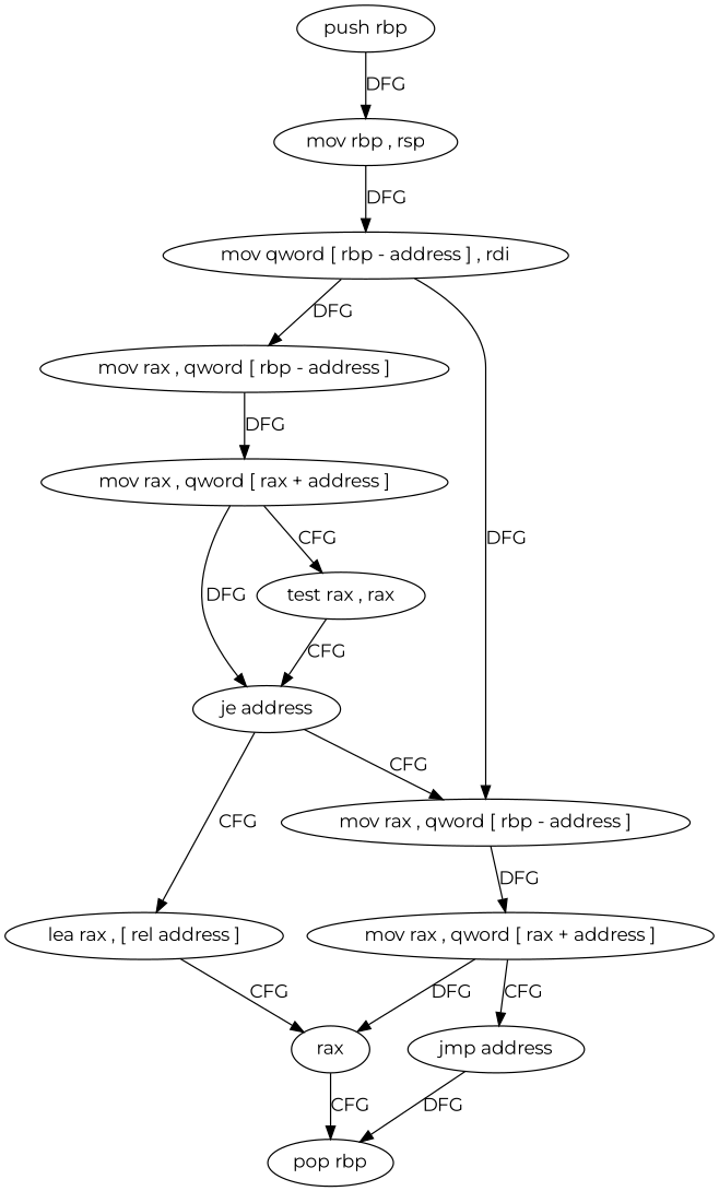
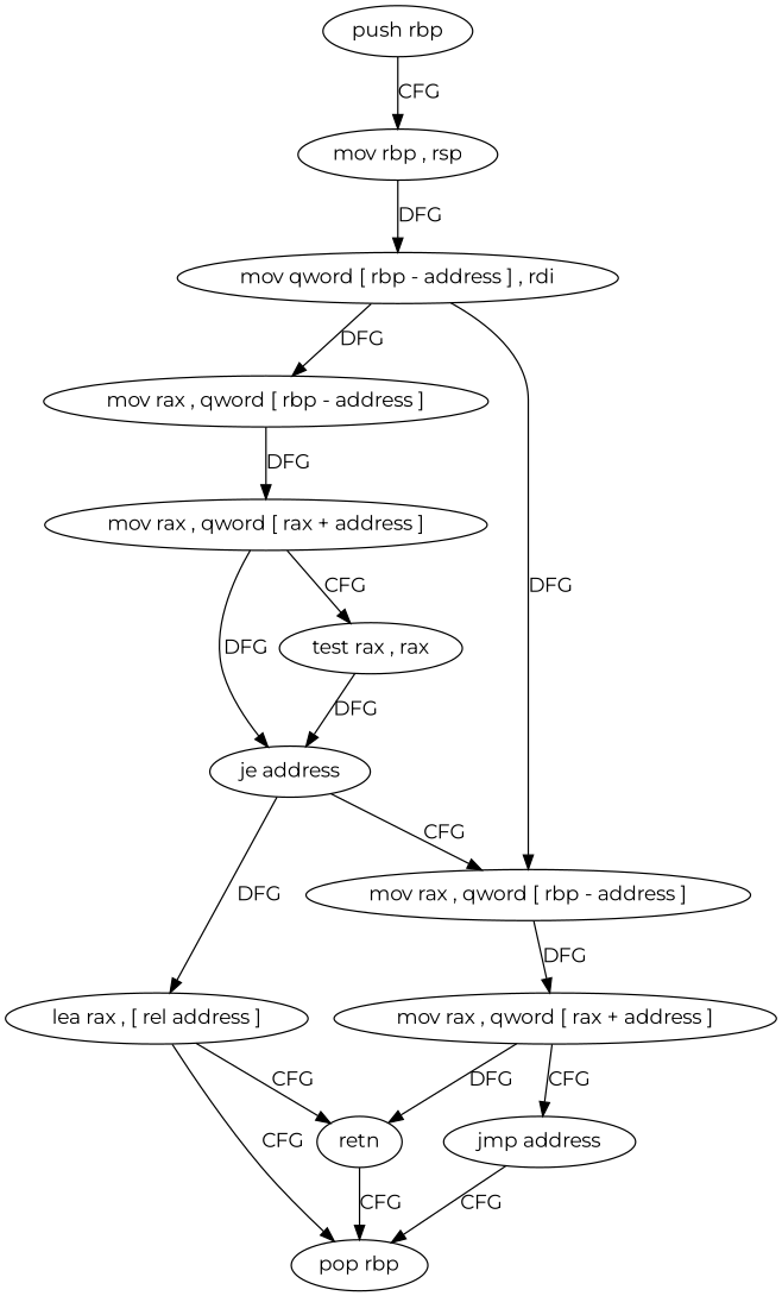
  digraph {
    fontname=Montserrat
    node [fontname=Montserrat]
    edge [fontname=Montserrat]
    n1 [label="push rbp"]
    n2 [label="mov rbp , rsp"]
    n3 [label="mov qword [ rbp - address ] , rdi"]
    n4 [label="mov rax , qword [ rbp - address ]"]
    n5 [label="mov rax , qword [ rbp - address ]"]
    n6 [label="mov rax , qword [ rax + address ]"]
    n7 [label="mov rax , qword [ rax + address ]"]
    n8 [label="test rax , rax"]
    n9 [label="je address"]
    n10 [label="lea rax , [ rel address ]"]
    n11 [label="pop rbp"]
-   n12 [label=rax]
+   n12 [label=retn]
    n13 [label="jmp address"]
-   n1 -> n2 [label=DFG]
+   n1 -> n2 [label=CFG]
    n2 -> n3 [label=DFG]
    n3 -> n4 [label=DFG]
    n3 -> n5 [label=DFG]
    n4 -> n6 [label=DFG]
    n5 -> n7 [label=DFG]
    n6 -> n8 [label=CFG]
    n6 -> n9 [label=DFG]
    n7 -> n12 [label=DFG]
    n7 -> n13 [label=CFG]
-   n8 -> n9 [label=CFG]
+   n8 -> n9 [label=DFG]
    n9 -> n5 [label=CFG]
-   n9 -> n10 [label=CFG]
+   n9 -> n10 [label=DFG]
+   n10 -> n11 [label=CFG]
    n10 -> n12 [label=CFG]
    n12 -> n11 [label=CFG]
-   n13 -> n11 [label=DFG]
+   n13 -> n11 [label=CFG]
  }
